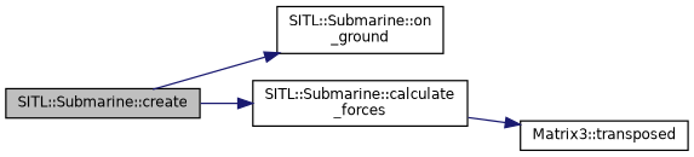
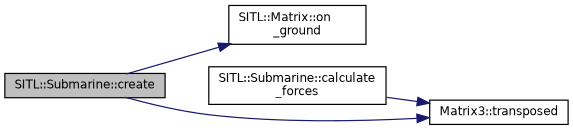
  digraph {
    rankdir=LR
    node [color=black fillcolor=white fontname=Helvetica fontsize=10 shape=record style=filled]
    edge [color=midnightblue fontname=Helvetica fontsize=10 labelfontname=Helvetica labelfontsize=10 style=solid]
    n1 [fillcolor=grey75 fontcolor=black height=0.2 label="SITL::Submarine::create" width=0.4]
-   n2 [height=0.2 label="SITL::Submarine::on\l_ground" width=0.4]
+   n2 [height=0.2 label="SITL::Matrix::on\l_ground" width=0.4]
    n3 [height=0.2 label="SITL::Submarine::calculate\l_forces" width=0.4]
    n4 [height=0.2 label="Matrix3::transposed" width=0.4]
    n1 -> n2
-   n1 -> n3
+   n1 -> n4
    n3 -> n4
  }
